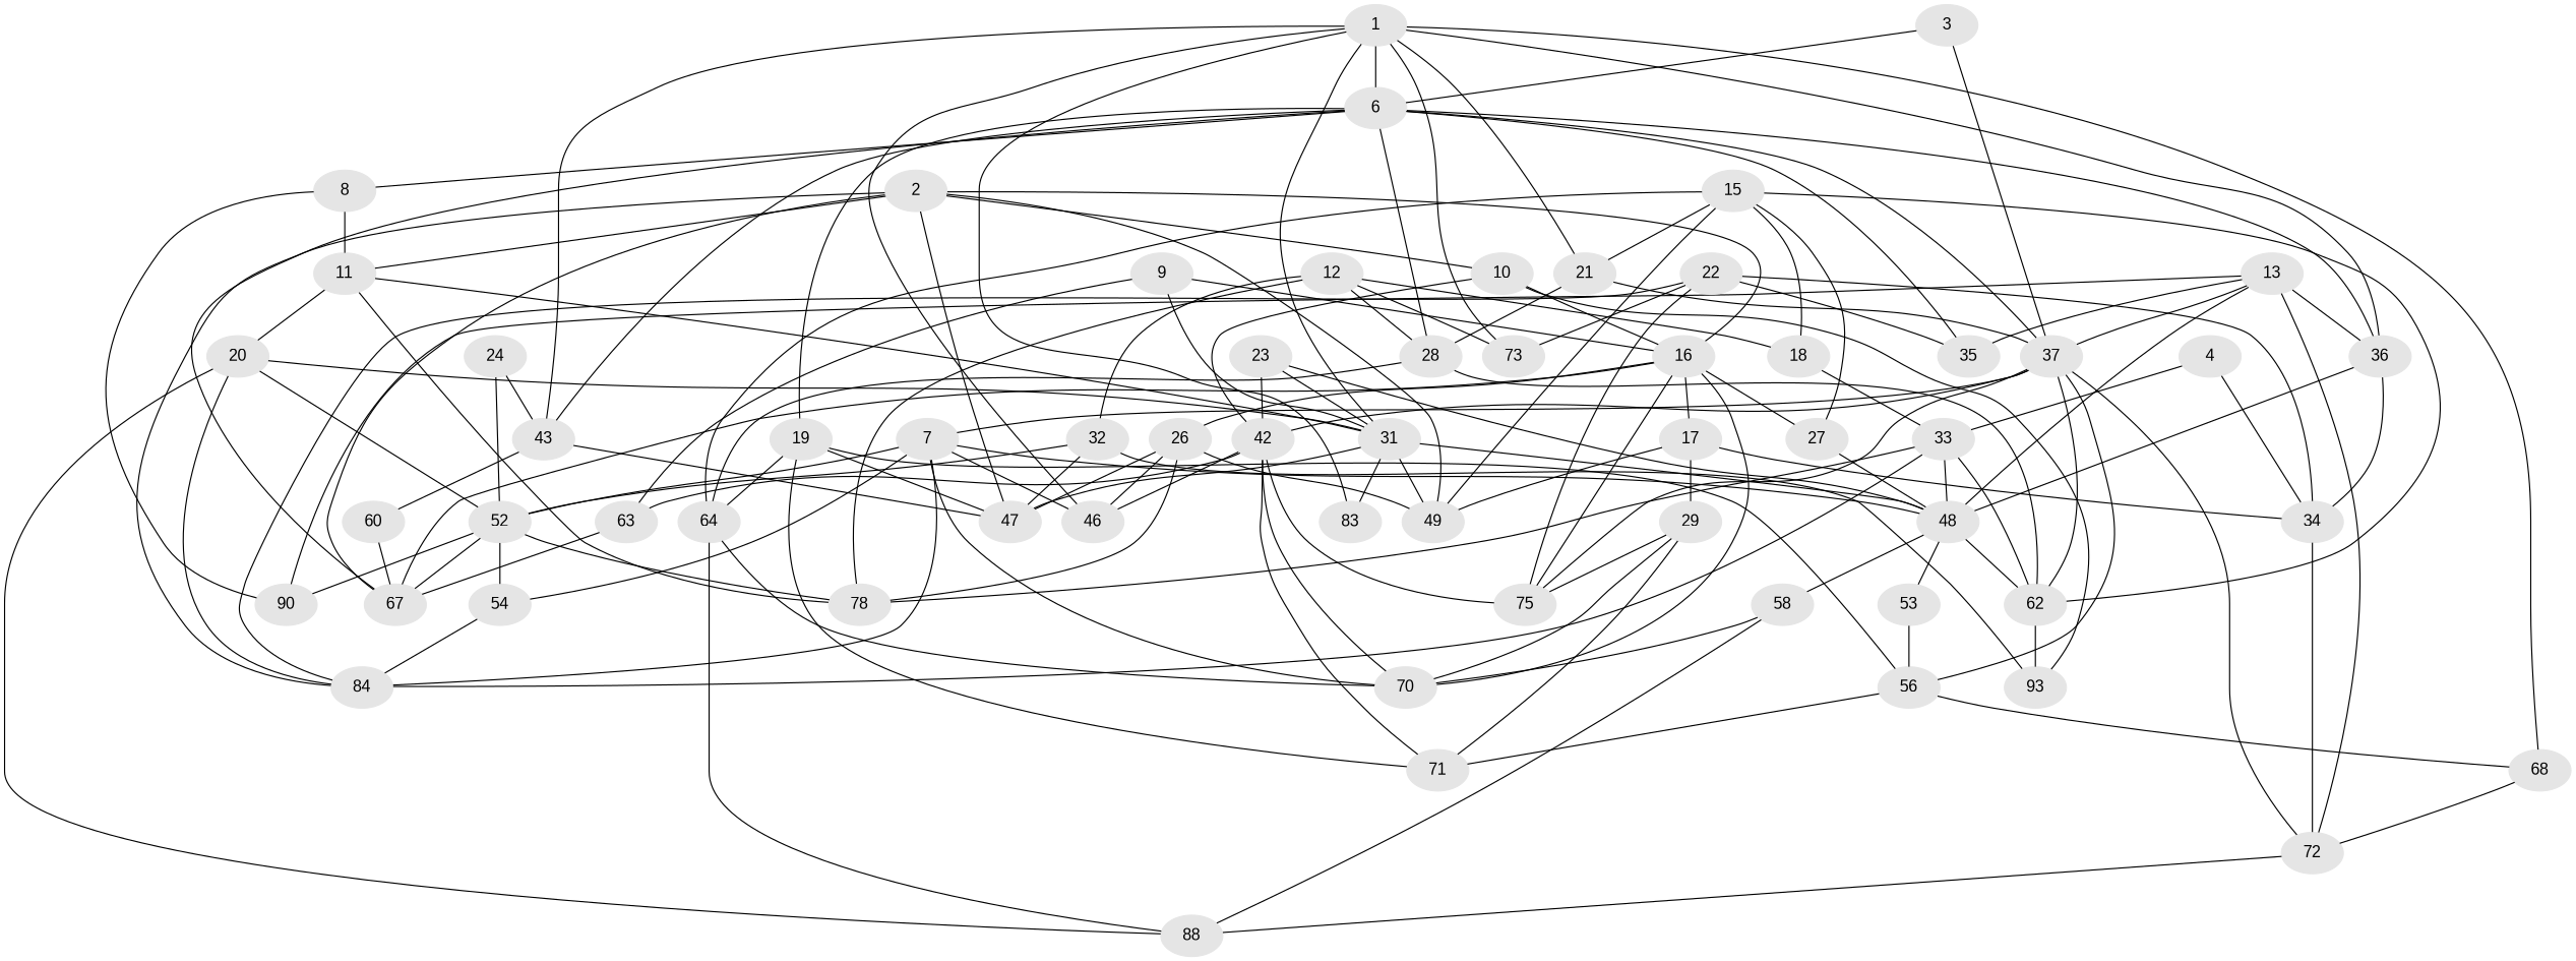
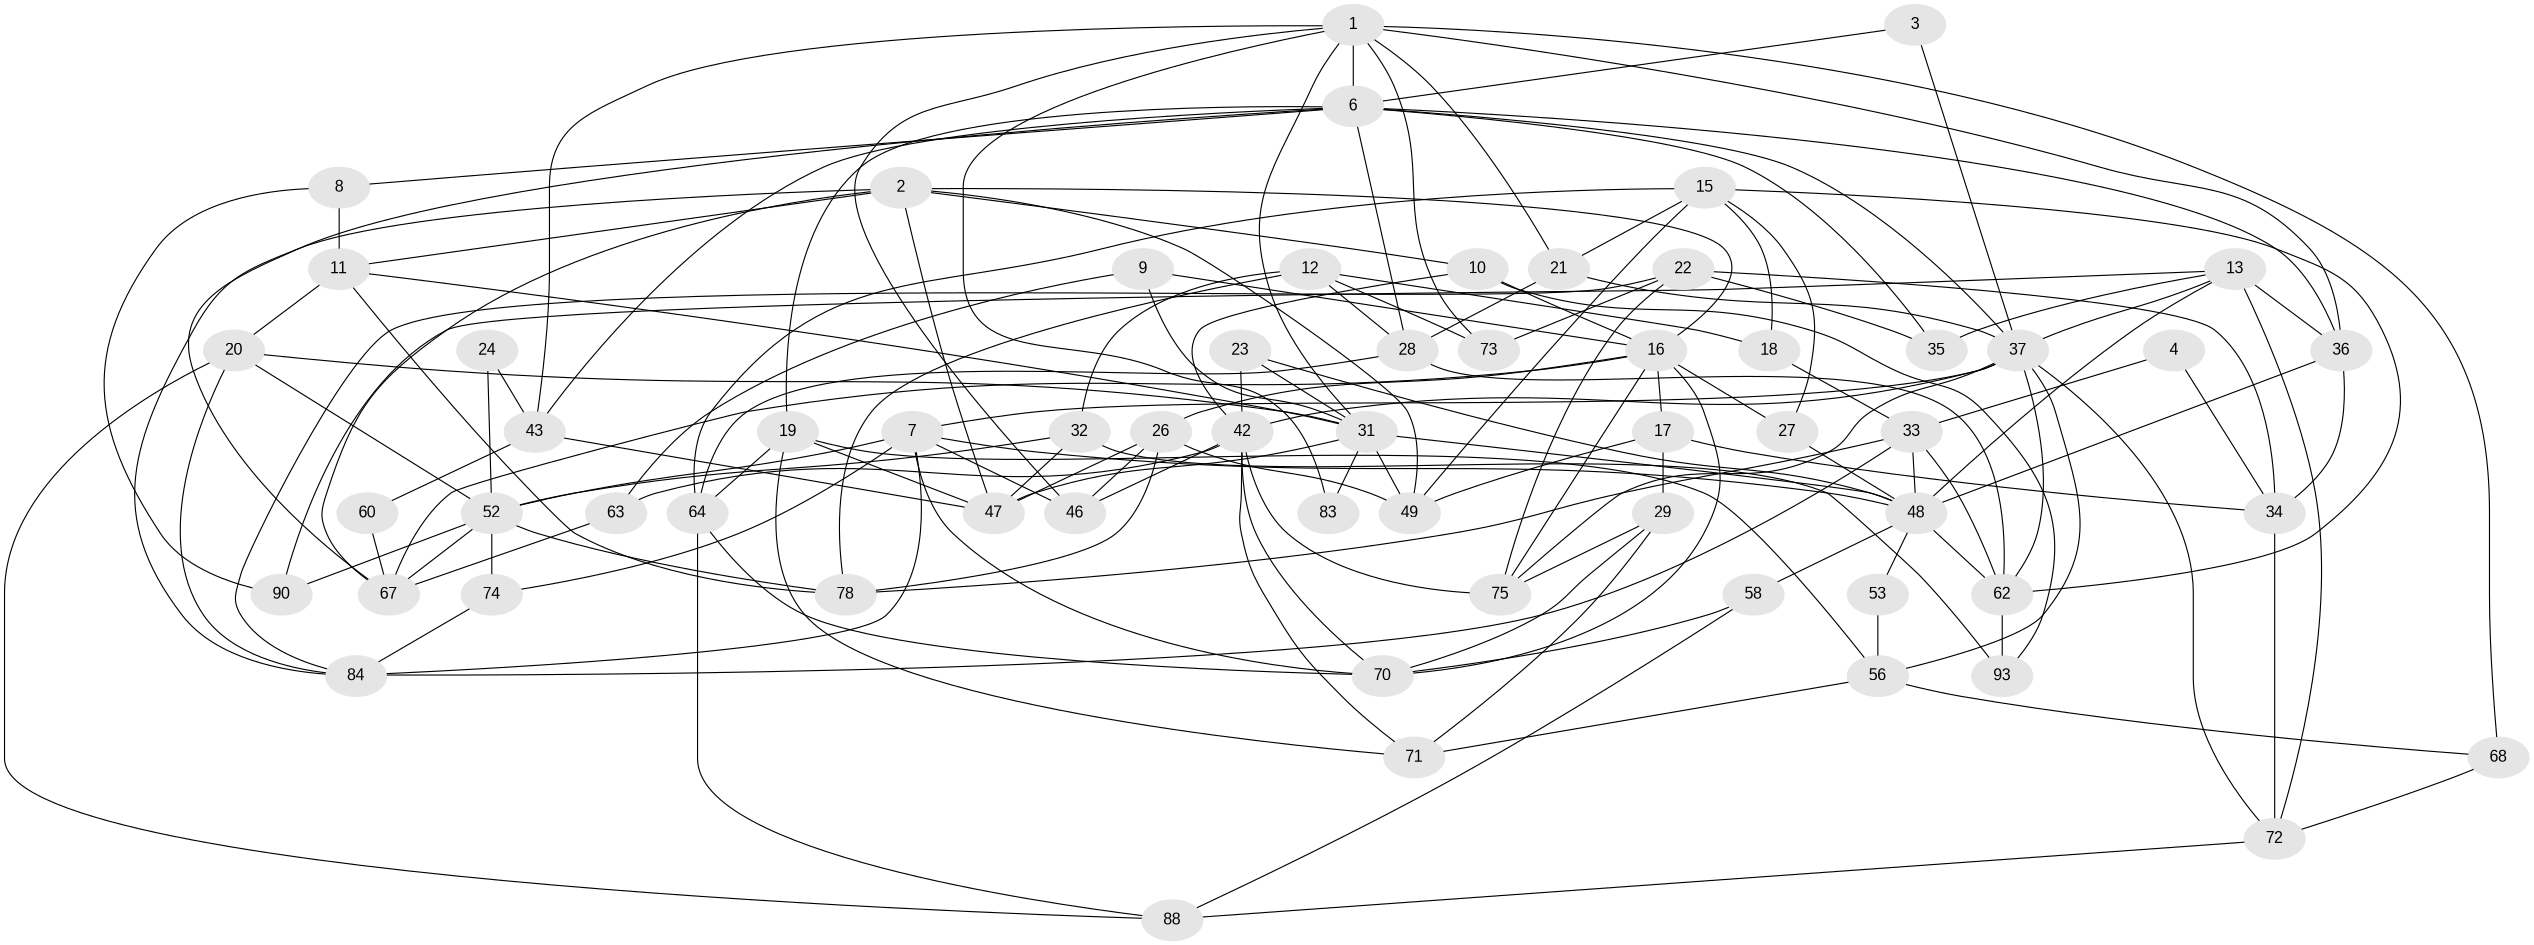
  graph {
    fontname="Liberation Sans"
    node [color=gray90 fontname="Liberation Sans" style=filled]
    edge [fontname="Liberation Sans"]
    1 [super="+45"]
    6 [super="+14"]
    21 [super="+41"]
    31 [super="+61"]
    36
    43 [super="+55"]
    46
    68
    73
    83
    67 [super="+87"]
    37 [super="+40"]
    8
    19 [super="+39"]
    28
    35
    47 [super="+92"]
    49 [super="+89"]
    48 [super="+59"]
    n20 [label=34 super="+79"]
    60
    72 [super="+81"]
    2 [super="+5"]
    10
    11 [super="+25"]
    16 [super="+91"]
    84 [super="+86"]
    42 [super="+82"]
    93
    20 [super="+54"]
    78
    70 [super="+80"]
    27
    17
    26 [super="+34"]
    75
    3
    7 [super="+69"]
    62 [super="+76"]
    56 [super="+77"]
    4 [super="+44"]
    33 [super="+50"]
    90
    64
    71
    52 [super="+57"]
-   74 [label=54]
+   74
    53
    58
    9
    63
    88
    12 [super="+51"]
    18
    32
    13 [super="+66"]
    15
    29 [super="+85"]
    22 [super="+30"]
    23 [super="+65"]
    24
    1 -- 6
    1 -- 21
    1 -- 31
    1 -- 36
    1 -- 43
    1 -- 46
    1 -- 68
    1 -- 73
    1 -- 83
    6 -- 36
    6 -- 43
    6 -- 67
    6 -- 37
    6 -- 8
    6 -- 19
    6 -- 28
    6 -- 35
    21 -- 37
    21 -- 28
    31 -- 83
    31 -- 47
    31 -- 49
    31 -- 48
    36 -- 48
    36 -- n20
    43 -- 47 [weight=2]
    43 -- 60
    68 -- 72
    37 -- 72
    37 -- 42
    37 -- 75
    37 -- 7 [weight=2]
    37 -- 62
    37 -- 56
    8 -- 11
    8 -- 90
    19 -- 47 [weight=2]
    19 -- 56
    19 -- 64
    19 -- 71
    28 -- 62
    28 -- 64
    48 -- 62
    48 -- 53
    48 -- 58
    n20 -- 72
    60 -- 67
    72 -- 88
    2 -- 67
    2 -- 47
    2 -- 49
    2 -- 10
    2 -- 11
    2 -- 16
    2 -- 84
    10 -- 16
    10 -- 42
    10 -- 93
    11 -- 31
    11 -- 20 [weight=2]
    11 -- 78
    16 -- 67
    16 -- 70
    16 -- 27
    16 -- 17
    16 -- 26
    16 -- 75
    42 -- 46
    42 -- 70
    42 -- 75
    42 -- 71
    42 -- 63
    20 -- 31
    20 -- 84
    20 -- 52
    20 -- 88
    27 -- 48
    17 -- 49
    17 -- n20
    17 -- 29
    26 -- 46
    26 -- 47
    26 -- 49
    26 -- 78
    3 -- 6
    3 -- 37
    7 -- 46
    7 -- 48
    7 -- 84
    7 -- 70
    7 -- 52
    7 -- 74
    62 -- 93
    56 -- 68
    56 -- 71
    4 -- n20 [weight=2]
    4 -- 33
    33 -- 48
    33 -- 84
    33 -- 78
    33 -- 62
    64 -- 70
    64 -- 88
    52 -- 67
    52 -- 78
    52 -- 90
    52 -- 74
    74 -- 84
    53 -- 56
    58 -- 70
    58 -- 88
    9 -- 31
    9 -- 16
    9 -- 63
    63 -- 67
    12 -- 73
    12 -- 28
    12 -- 78
    12 -- 18
    12 -- 32
    18 -- 33
    32 -- 47
    32 -- 93
    32 -- 52
    13 -- 36
    13 -- 37
    13 -- 35
    13 -- 48
    13 -- 72
    13 -- 90
    15 -- 21
    15 -- 49
    15 -- 27
    15 -- 62
    15 -- 64
    15 -- 18
    29 -- 70
    29 -- 75
    29 -- 71
    22 -- 73
    22 -- 35
    22 -- n20
    22 -- 84
    22 -- 75
    23 -- 31
    23 -- 48
    23 -- 42
    24 -- 43
    24 -- 52
  }
